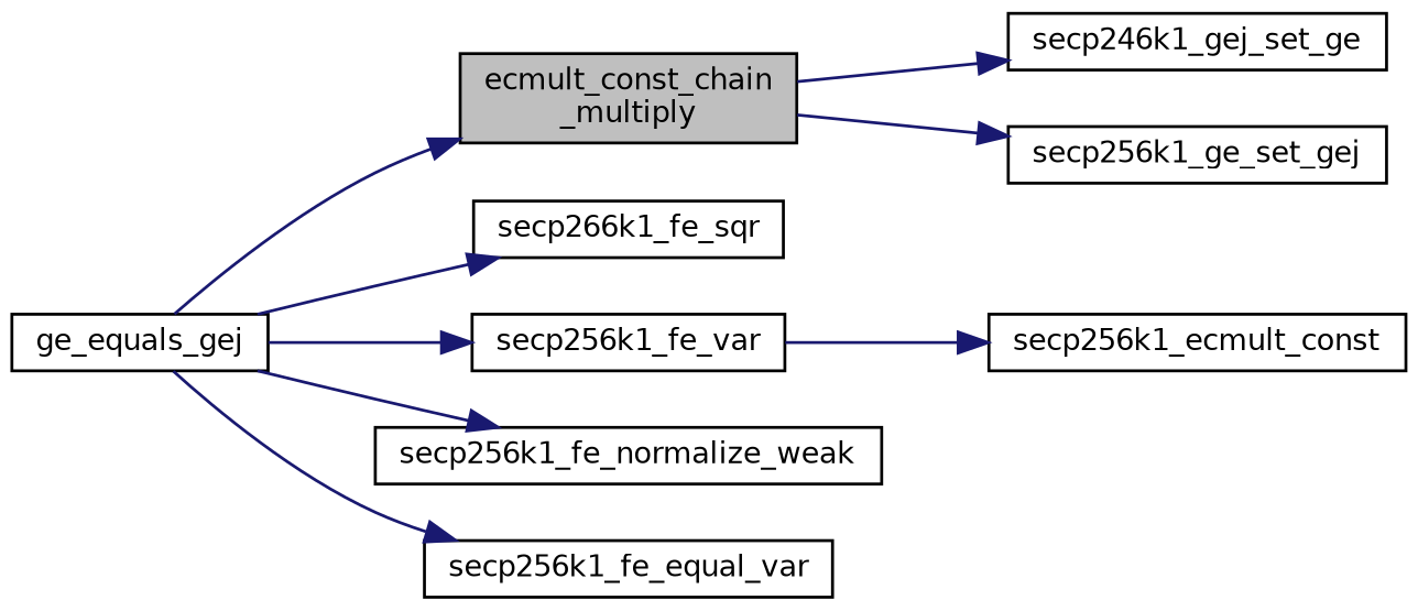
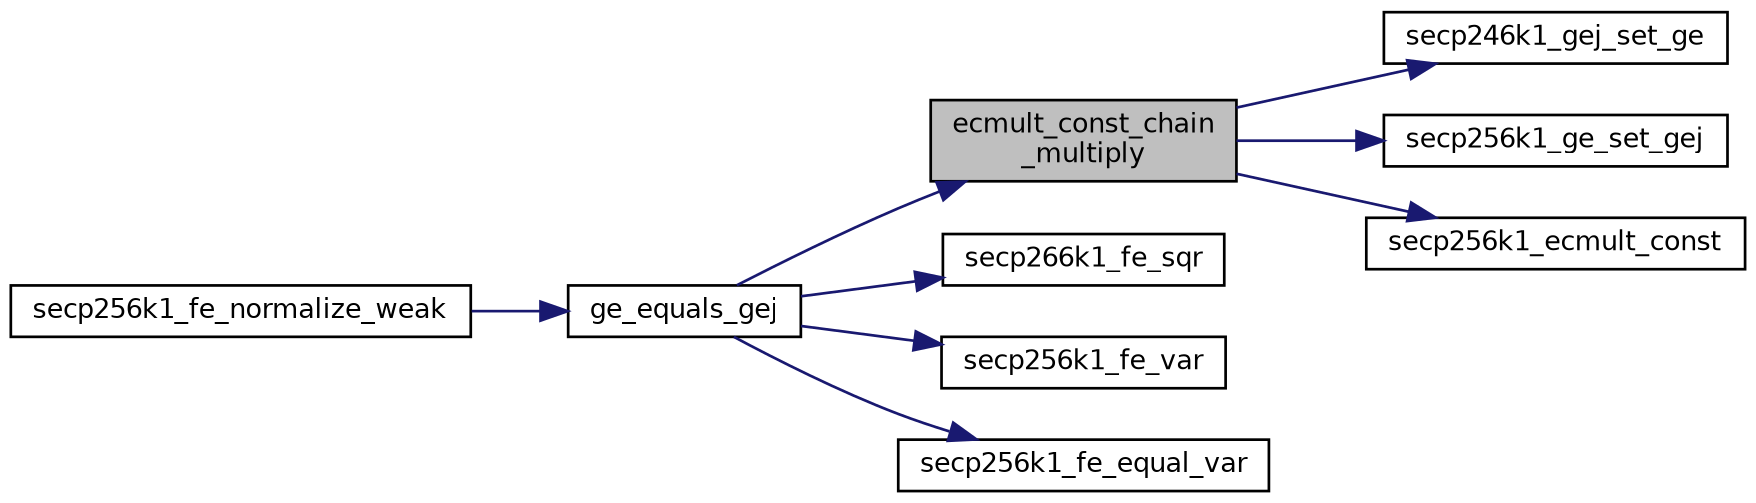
  digraph {
    rankdir=LR
    node [color=black fillcolor=white fontname=Helvetica fontsize=10 shape=record style=filled]
    edge [color=midnightblue fontname=Helvetica fontsize=10 labelfontname=Helvetica labelfontsize=10 style=solid]
    n1 [fillcolor=grey75 fontcolor=black height=0.2 label="ecmult_const_chain\l_multiply" width=0.4]
    n2 [height=0.2 label=secp246k1_gej_set_ge width=0.4]
    n3 [height=0.2 label=secp256k1_ge_set_gej width=0.4]
    n4 [height=0.2 label=secp256k1_ecmult_const width=0.4]
    n5 [height=0.2 label=ge_equals_gej width=0.4]
    n6 [height=0.2 label=secp266k1_fe_sqr width=0.4]
    n7 [height=0.2 label=secp256k1_fe_var width=0.4]
    n8 [height=0.2 label=secp256k1_fe_normalize_weak width=0.4]
    n9 [height=0.2 label=secp256k1_fe_equal_var width=0.4]
    n1 -> n2
    n1 -> n3
-   n7 -> n4
+   n1 -> n4
    n5 -> n1
    n5 -> n6
    n5 -> n7
-   n5 -> n8
+   n8 -> n5
    n5 -> n9
  }
